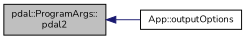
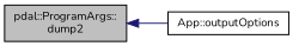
  digraph {
    rankdir=LR
    fontname=Nunito
    node [color=black fontname=Nunito fontsize=10 shape=record style=filled]
-   n1 [fillcolor=grey75 fontcolor=black height=0.2 label="pdal::ProgramArgs::\lpdal2" width=0.4]
+   n1 [fillcolor=grey75 fontcolor=black height=0.2 label="pdal::ProgramArgs::\ldump2" width=0.4]
    n2 [fillcolor=white height=0.2 label="App::outputOptions" width=0.4]
    n1 -> n2 [color=midnightblue dir=back fontname=Nunito fontsize=10 labelfontname=Helvetica labelfontsize=10 style=solid]
  }
